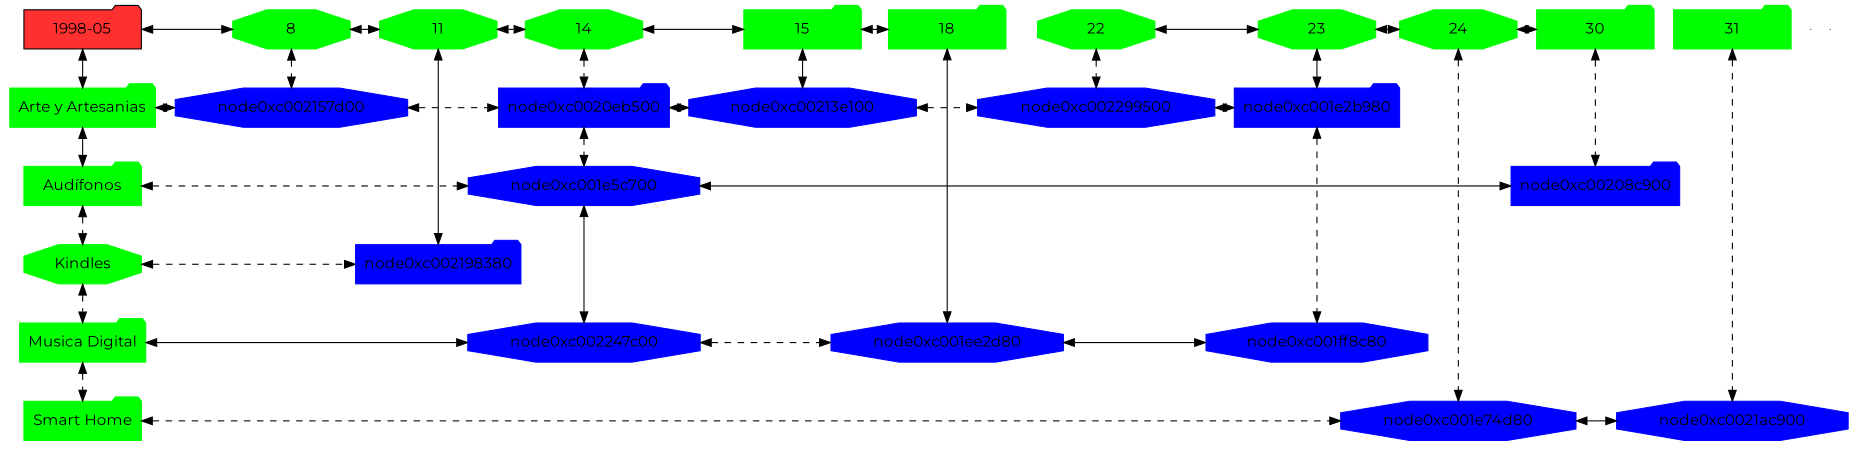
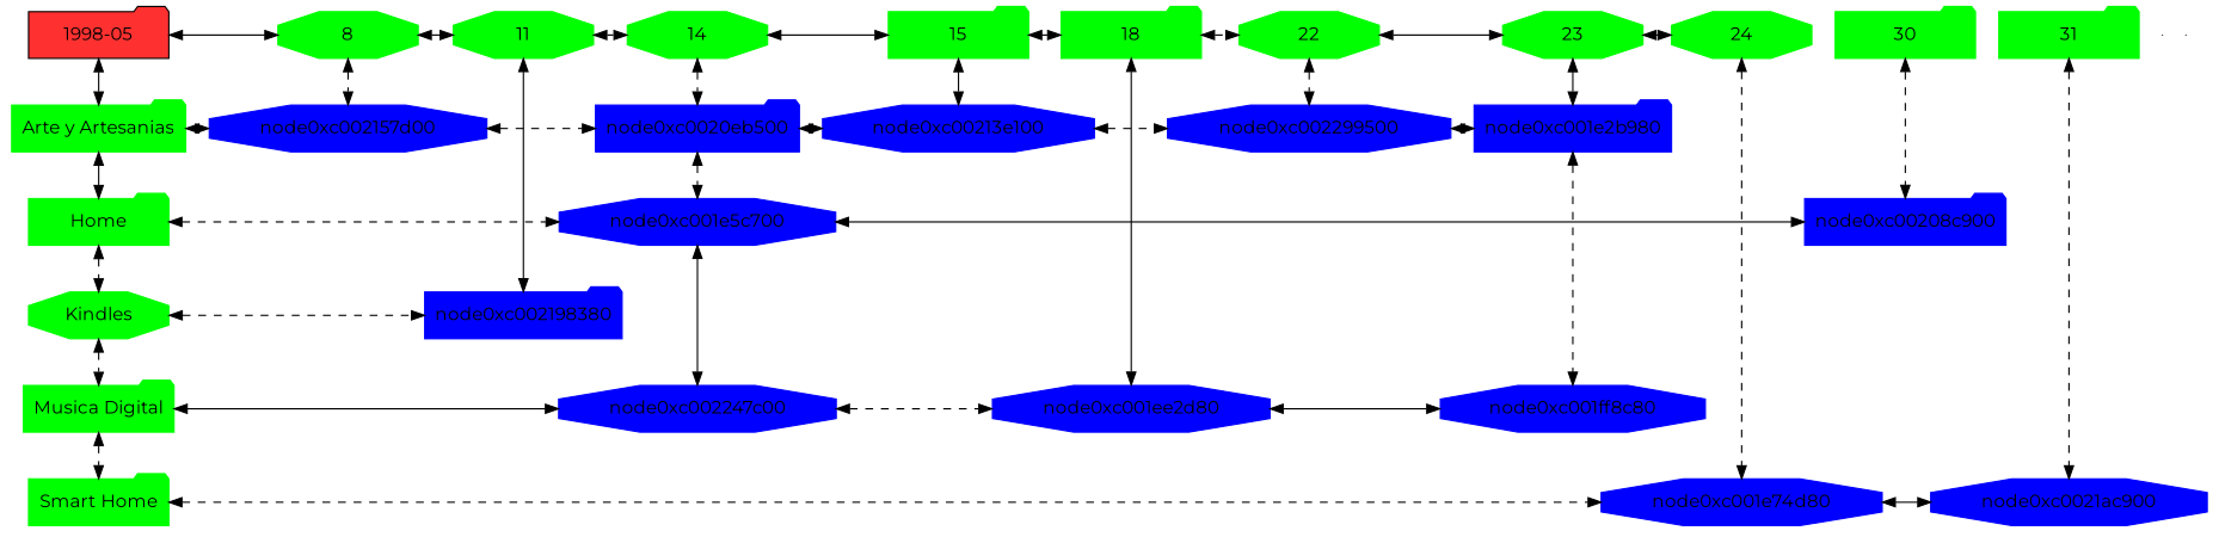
  digraph {
    fontname=Montserrat
    node [fontname=Montserrat group=1 shape=octagon style=filled color=green]
    edge [dir=both fontname=Montserrat style=dashed]
    n1 [fillcolor=firebrick1 label="1998-05" shape=folder width=1.5 color=""]
    n2 [group=8 label=8 width=1.5]
    n3 [group=11 label=11 width=1.5]
    n4 [group=14 label=14 width=1.5]
    n5 [group=15 label=15 shape=folder width=1.5]
    n6 [group=18 label=18 shape=folder width=1.5]
    n7 [group=22 label=22 width=1.5]
    n8 [group=23 label=23 width=1.5]
    node0xc002247c00 [color=blue group=14 width=0.5]
    node0xc001ee2d80 [color=blue group=18 width=0.5]
    n11 [group=24 label=24 width=1.5]
    n12 [group=30 label=30 shape=folder width=1.5]
    n13 [group=31 label=31 shape=folder width=1.5]
    n14 [label="Arte y Artesanias" shape=folder width=1.5]
    node0xc002157d00 [color=blue group=8 width=0.5]
    node0xc0020eb500 [color=blue group=14 shape=folder width=0.5]
    node0xc00213e100 [color=blue group=15 width=0.5]
    node0xc002299500 [color=blue group=22 width=0.5]
    node0xc001e2b980 [color=blue group=23 shape=folder width=0.5]
-   n20 [label="Audífonos" shape=folder width=1.5]
+   n20 [label=Home shape=folder width=1.5]
    node0xc001e5c700 [color=blue group=14 width=0.5]
    node0xc00208c900 [color=blue group=30 shape=folder width=0.5]
    n23 [label=Kindles width=1.5]
    node0xc002198380 [color=blue group=11 shape=folder width=0.5]
    n25 [label="Musica Digital" shape=folder width=1.5]
    node0xc001ff8c80 [color=blue group=23 width=0.5]
    n27 [label="Smart Home" shape=folder width=1.5]
    node0xc001e74d80 [color=blue group=24 width=0.5]
    node0xc0021ac900 [color=blue group=31 width=0.5]
    e0 [shape=point width=0 group="" style="" color=""]
    e1 [shape=point width=0 group="" style="" color=""]
    subgraph sub_1 {
      rank=same
      n1
      n2
    }
    subgraph sub_2 {
      rank=same
      n2
      n3
    }
    subgraph sub_3 {
      rank=same
      n3
      n4
    }
    subgraph sub_4 {
      rank=same
      n4
      n5
    }
    subgraph sub_5 {
      rank=same
      n5
      n6
    }
    subgraph sub_6 {
      rank=same
      n6
      n7
    }
    subgraph sub_7 {
      rank=same
      n7
      n8
    }
    subgraph sub_8 {
      rank=same
      node0xc002247c00
      node0xc001ee2d80
    }
    subgraph sub_9 {
      rank=same
      n8
      n11
    }
    subgraph sub_10 {
      rank=same
      n11
      n12
    }
    subgraph sub_11 {
      rank=same
      n12
      n13
    }
    subgraph sub_12 {
      rank=same
      n14
      node0xc002157d00
    }
    subgraph sub_13 {
      rank=same
      node0xc002157d00
      node0xc0020eb500
    }
    subgraph sub_14 {
      rank=same
      node0xc0020eb500
      node0xc00213e100
    }
    subgraph sub_15 {
      rank=same
      node0xc00213e100
      node0xc002299500
    }
    subgraph sub_16 {
      rank=same
      node0xc002299500
      node0xc001e2b980
    }
    subgraph sub_17 {
      rank=same
      n20
      node0xc001e5c700
    }
    subgraph sub_18 {
      rank=same
      node0xc001e5c700
      node0xc00208c900
    }
    subgraph sub_19 {
      rank=same
      n23
      node0xc002198380
    }
    subgraph sub_20 {
      rank=same
      node0xc002247c00
      n25
    }
    subgraph sub_21 {
      rank=same
      node0xc001ee2d80
      node0xc001ff8c80
    }
    subgraph sub_22 {
      rank=same
      n27
      node0xc001e74d80
    }
    subgraph sub_23 {
      rank=same
      node0xc001e74d80
      node0xc0021ac900
    }
    n1 -> n2 [style=solid]
    n1 -> n14 [style=solid]
    n2 -> n3 [style=solid]
    n2 -> node0xc002157d00
    n3 -> n4 [style=solid]
    n3 -> node0xc002198380 [style=solid]
    n4 -> n5 [style=solid]
    n4 -> node0xc0020eb500
    n5 -> n6 [style=solid]
    n5 -> node0xc00213e100 [style=solid]
+   n6 -> n7
    n6 -> node0xc001ee2d80 [style=solid]
    n7 -> n8 [style=solid]
    n7 -> node0xc002299500
    n8 -> n11
    n8 -> node0xc001e2b980 [style=solid]
    node0xc002247c00 -> node0xc001ee2d80
    node0xc001ee2d80 -> node0xc001ff8c80 [style=solid]
-   n11 -> n12
    n11 -> node0xc001e74d80
    n12 -> node0xc00208c900
    n13 -> node0xc0021ac900
    n14 -> node0xc002157d00
    n14 -> n20 [style=solid]
    node0xc002157d00 -> node0xc0020eb500
    node0xc0020eb500 -> node0xc00213e100 [style=solid]
    node0xc0020eb500 -> node0xc001e5c700
    node0xc00213e100 -> node0xc002299500
    node0xc002299500 -> node0xc001e2b980 [style=solid]
    node0xc001e2b980 -> node0xc001ff8c80
    n20 -> node0xc001e5c700
    n20 -> n23
    node0xc001e5c700 -> node0xc002247c00 [style=solid]
    node0xc001e5c700 -> node0xc00208c900 [style=solid]
    n23 -> node0xc002198380
    n23 -> n25
    n25 -> node0xc002247c00 [style=solid]
    n25 -> n27
    n27 -> node0xc001e74d80
    node0xc001e74d80 -> node0xc0021ac900 [style=solid]
  }
